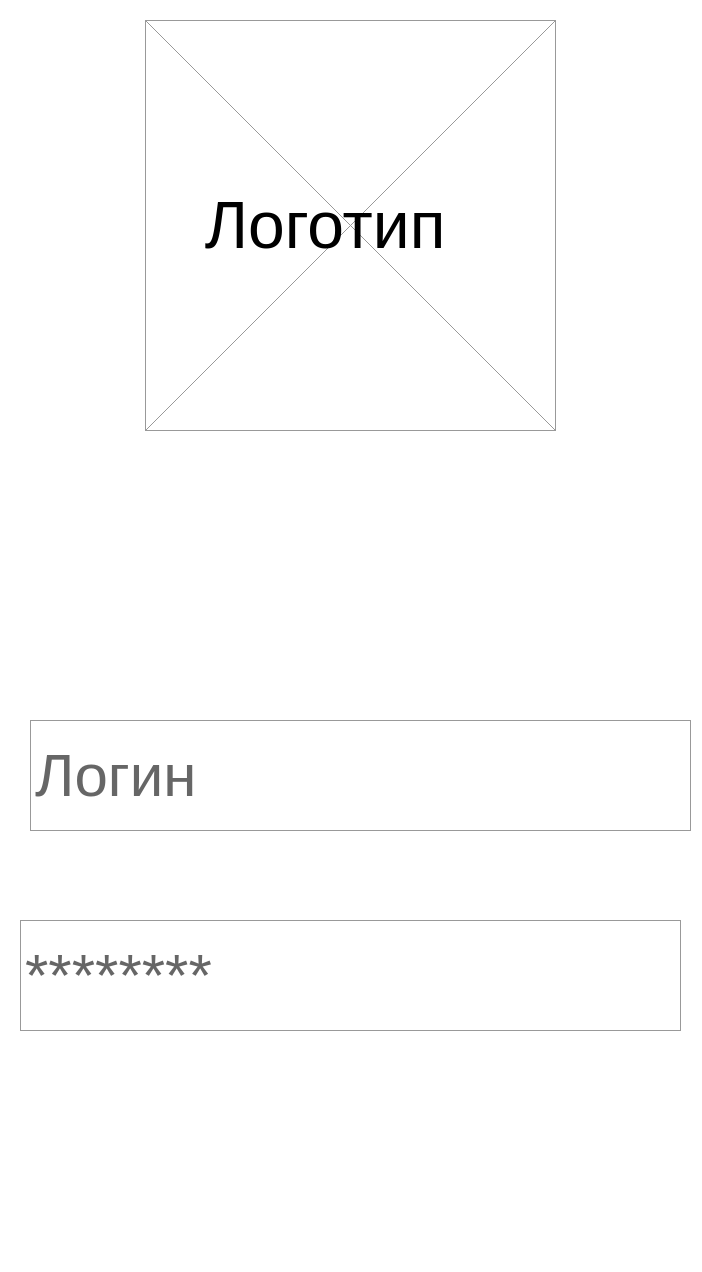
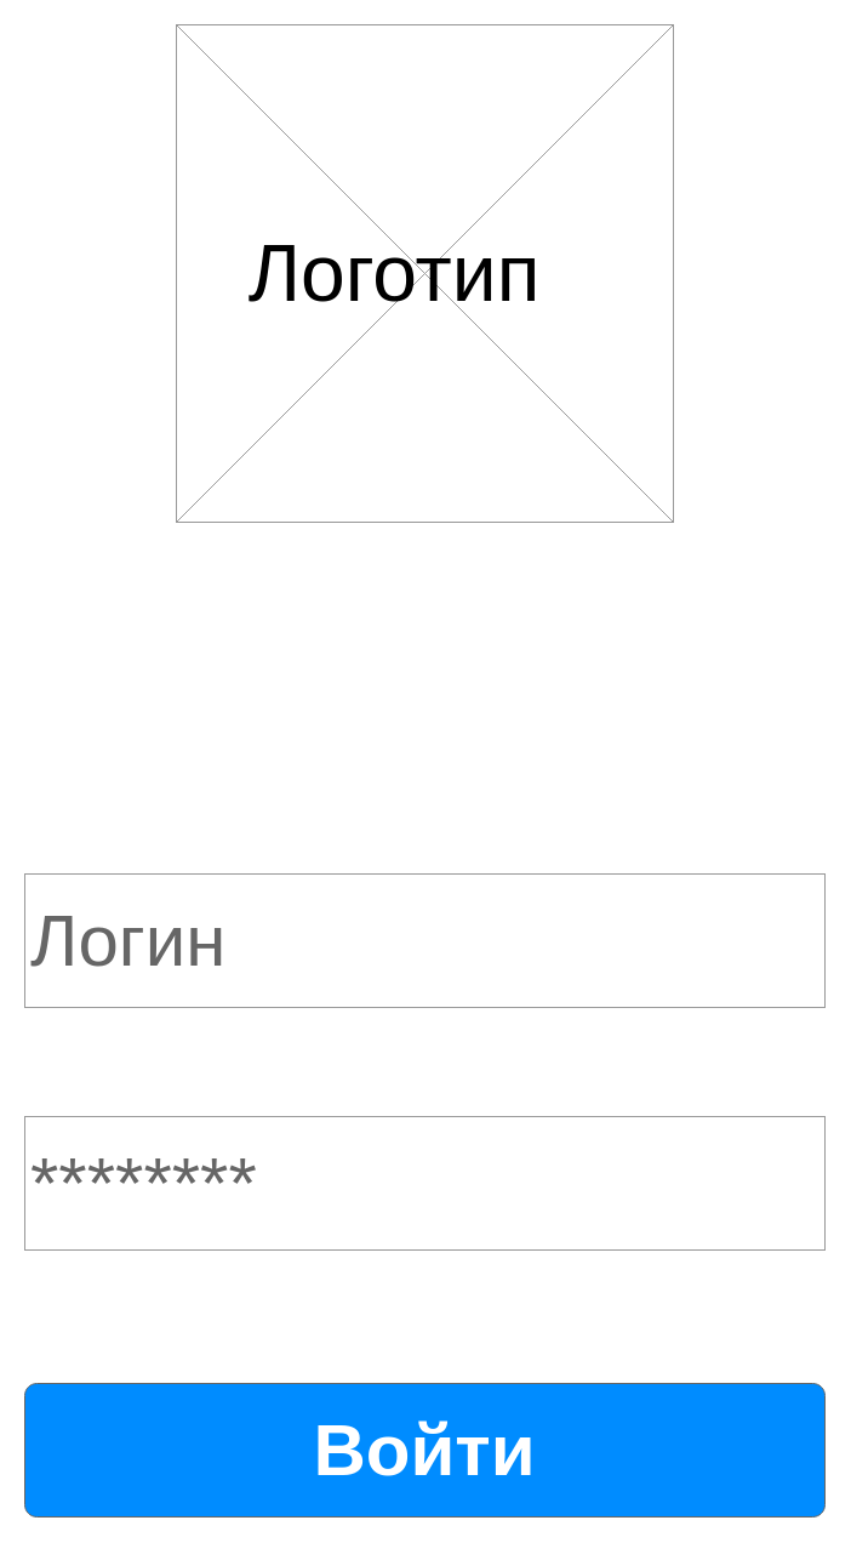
  <mxCell id="0" />
  <mxCell id="1" parent="0" />
  <mxCell id="2" value="" style="verticalLabelPosition=bottom;shadow=0;dashed=0;align=center;html=1;verticalAlign=top;strokeWidth=1;shape=mxgraph.mockup.graphics.simpleIcon;strokeColor=#999999;" parent="1" vertex="1"><mxGeometry x="145" y="20" width="410" height="410" as="geometry" /></mxCell>
  <mxCell id="3" value="&lt;span style=&quot;font-size: 66px;&quot;&gt;Логотип&lt;/span&gt;" style="text;strokeColor=none;align=center;fillColor=none;html=1;verticalAlign=middle;whiteSpace=wrap;rounded=0;" parent="1" vertex="1"><mxGeometry x="295" y="210" width="60" height="30" as="geometry" /></mxCell>
  <mxCell id="4" value="********" style="strokeWidth=1;shadow=0;dashed=0;align=center;html=1;shape=mxgraph.mockup.forms.pwField;strokeColor=#999999;mainText=;align=left;fontColor=#666666;fontSize=60;spacingLeft=3;" parent="1" vertex="1"><mxGeometry x="20" y="920" width="660" height="110" as="geometry" /></mxCell>
- <mxCell id="5" value="Логин" style="strokeWidth=1;shadow=0;dashed=0;align=center;html=1;shape=mxgraph.mockup.forms.pwField;strokeColor=#999999;mainText=;align=left;fontColor=#666666;fontSize=60;spacingLeft=3;" parent="1" vertex="1"><mxGeometry x="30" y="720" width="660" height="110" as="geometry" /></mxCell>
+ <mxCell id="5" value="Логин" style="strokeWidth=1;shadow=0;dashed=0;align=center;html=1;shape=mxgraph.mockup.forms.pwField;strokeColor=#999999;mainText=;align=left;fontColor=#666666;fontSize=60;spacingLeft=3;" parent="1" vertex="1"><mxGeometry x="20" y="720" width="660" height="110" as="geometry" /></mxCell>
+ <mxCell id="6" value="&lt;font style=&quot;font-size: 60px;&quot;&gt;Войти&lt;/font&gt;" style="strokeWidth=1;shadow=0;dashed=0;align=center;html=1;shape=mxgraph.mockup.buttons.button;strokeColor=#666666;fontColor=#ffffff;mainText=;buttonStyle=round;fontSize=17;fontStyle=1;fillColor=#008cff;whiteSpace=wrap;" parent="1" vertex="1"><mxGeometry x="20" y="1140" width="660" height="110" as="geometry" /></mxCell>
